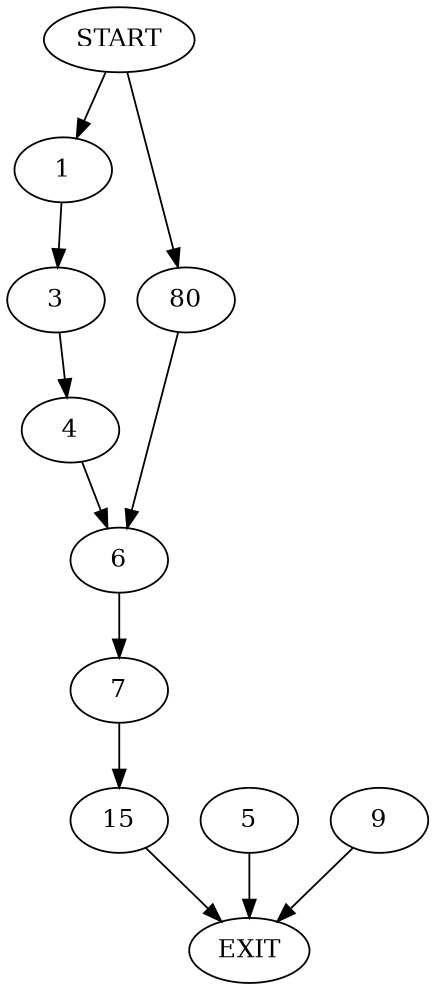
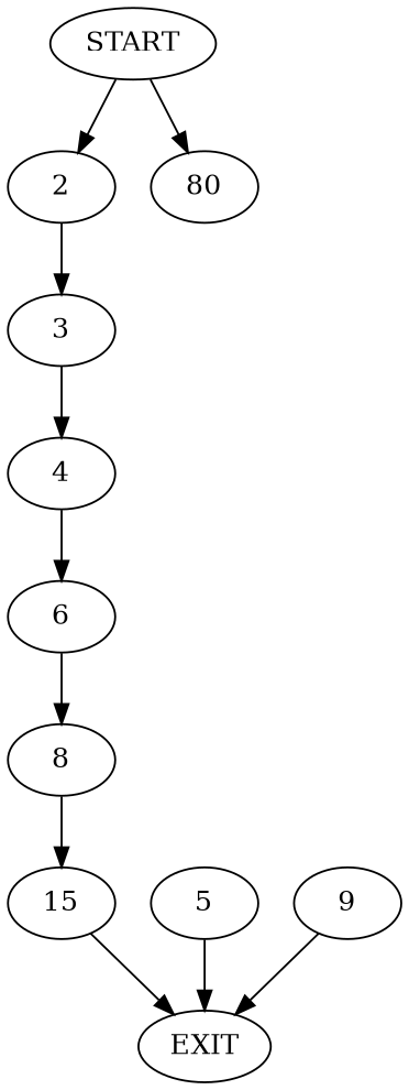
  digraph {
    n1 [label=START]
-   1
+   1 [label=2]
    n3 [label=80]
    3
    6
    n6 [label=EXIT]
    4
    5
-   7
+   7 [label=8]
    n10 [label=15]
    9
    n1 -> 1
    n1 -> n3
    1 -> 3
-   n3 -> 6
    3 -> 4
    6 -> 7
    4 -> 6
    5 -> n6
    7 -> n10
    n10 -> n6
    9 -> n6
  }
